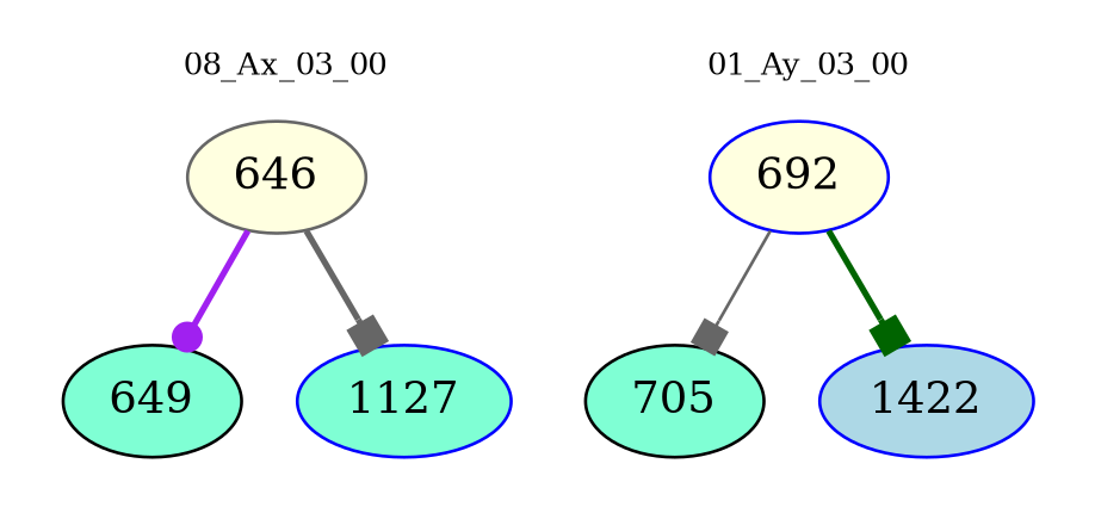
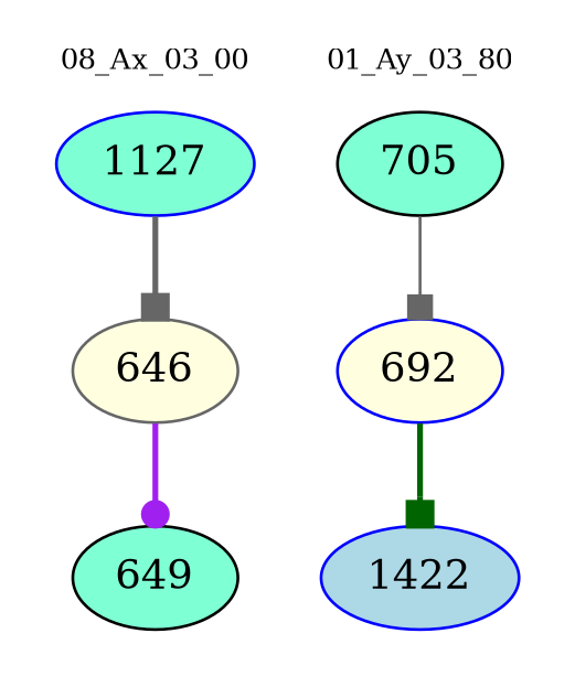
  digraph {
    node [color=blue fillcolor=aquamarine style=filled]
    edge [arrowhead=box color=gray40 style=bold]
    n1 [color=black label=649]
    n2 [color=gray40 fillcolor=lightyellow label=646]
    n3 [label=1127]
    n4 [color=black label=705]
    n5 [fillcolor=lightyellow label=692]
    n6 [fillcolor=lightblue label=1422]
    subgraph cluster_1 {
      color=white
      fontsize=10
      label="08_Ax_03_00"
      n1
      n2
      n3
    }
    subgraph cluster_2 {
      color=white
      fontsize=10
-     label="01_Ay_03_00"
+     label="01_Ay_03_80"
      n4
      n5
      n6
    }
    n2 -> n1 [arrowhead=dot color=purple]
-   n2 -> n3
-   n5 -> n4 [style=solid]
+   n3 -> n2
+   n4 -> n5 [style=solid]
    n5 -> n6 [color=darkgreen]
  }
